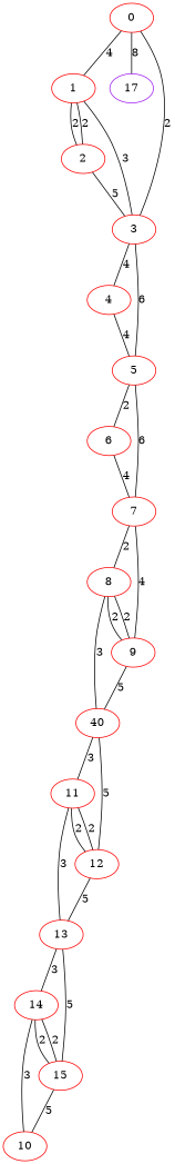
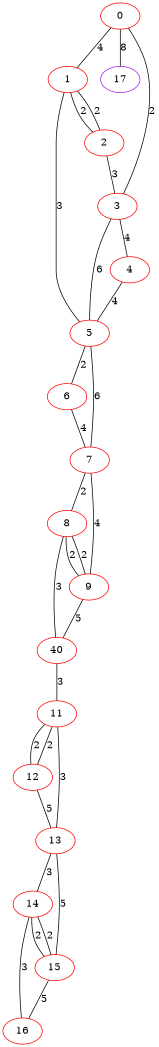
  graph {
    node [color=red weight=1]
    0
    1
    17 [color=purple weight=4]
    3
    2
    4
    5
    6
    7
    8
    9
    n12 [label=40]
    11
    12
    13
    14
    15
-   16 [label=10]
+   16
    0 -- 1 [label=4]
    0 -- 17 [label=8]
    0 -- 3 [label=2]
-   1 -- 3 [label=3]
+   1 -- 5 [label=3]
    1 -- 2 [label=2]
    1 -- 2 [label=2]
    3 -- 4 [label=4]
    3 -- 5 [label=6]
-   2 -- 3 [label=5]
+   2 -- 3 [label=3]
    4 -- 5 [label=4]
    5 -- 6 [label=2]
    5 -- 7 [label=6]
    6 -- 7 [label=4]
    7 -- 8 [label=2]
    7 -- 9 [label=4]
    8 -- 9 [label=2]
    8 -- 9 [label=2]
    8 -- n12 [label=3]
    9 -- n12 [label=5]
    n12 -- 11 [label=3]
-   n12 -- 12 [label=5]
    11 -- 12 [label=2]
    11 -- 12 [label=2]
    11 -- 13 [label=3]
    12 -- 13 [label=5]
    13 -- 14 [label=3]
    13 -- 15 [label=5]
    14 -- 15 [label=2]
    14 -- 15 [label=2]
    14 -- 16 [label=3]
    15 -- 16 [label=5]
  }
